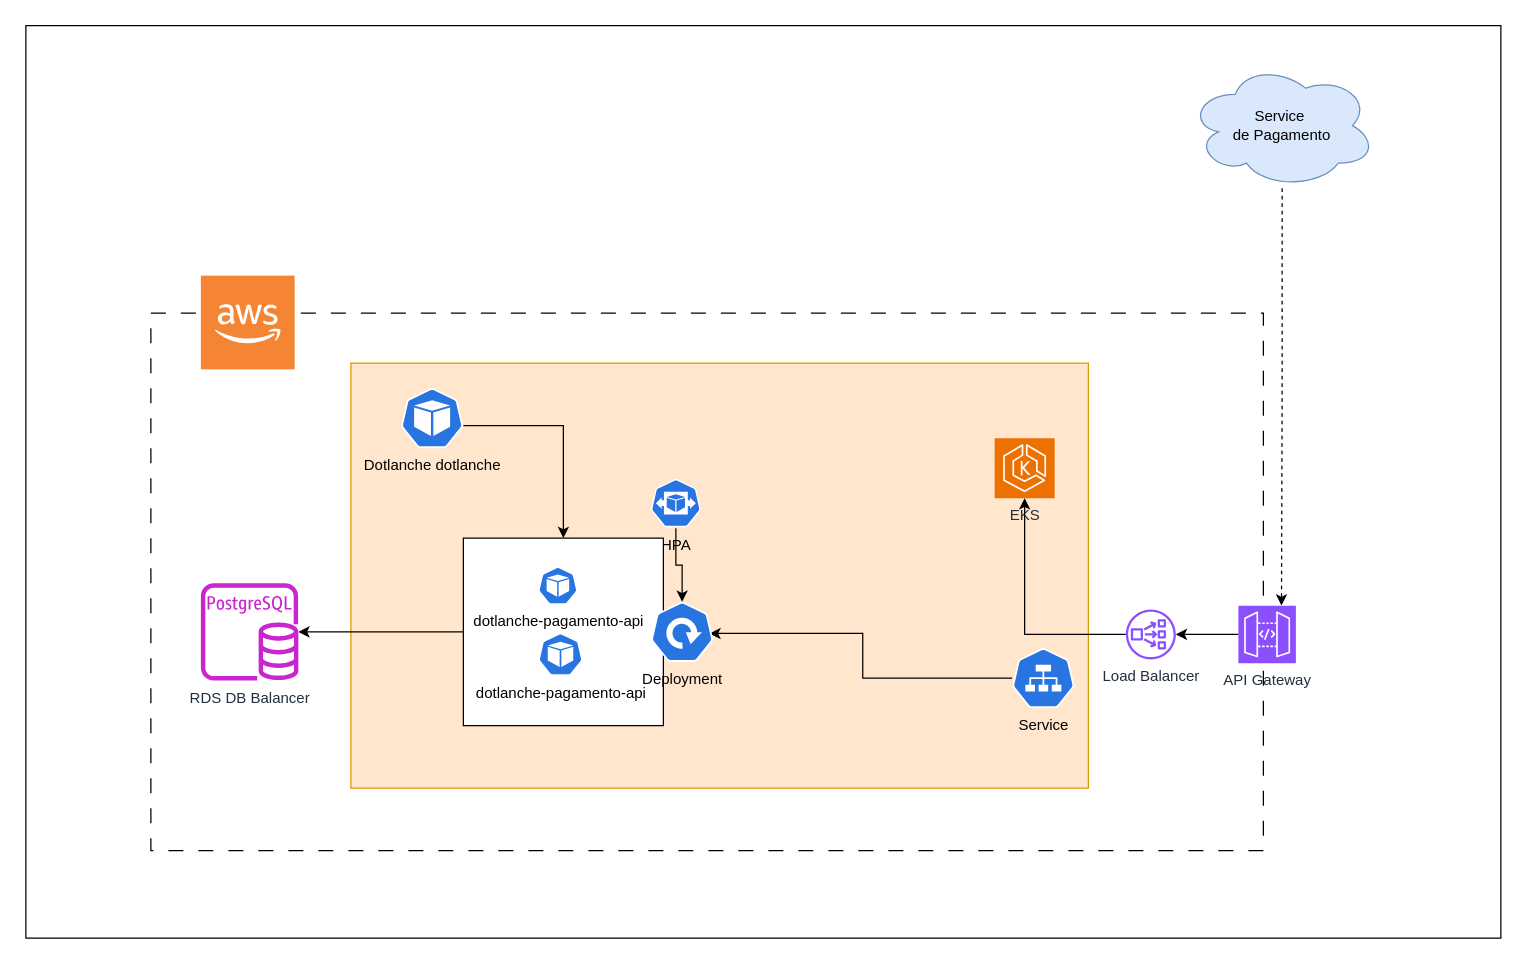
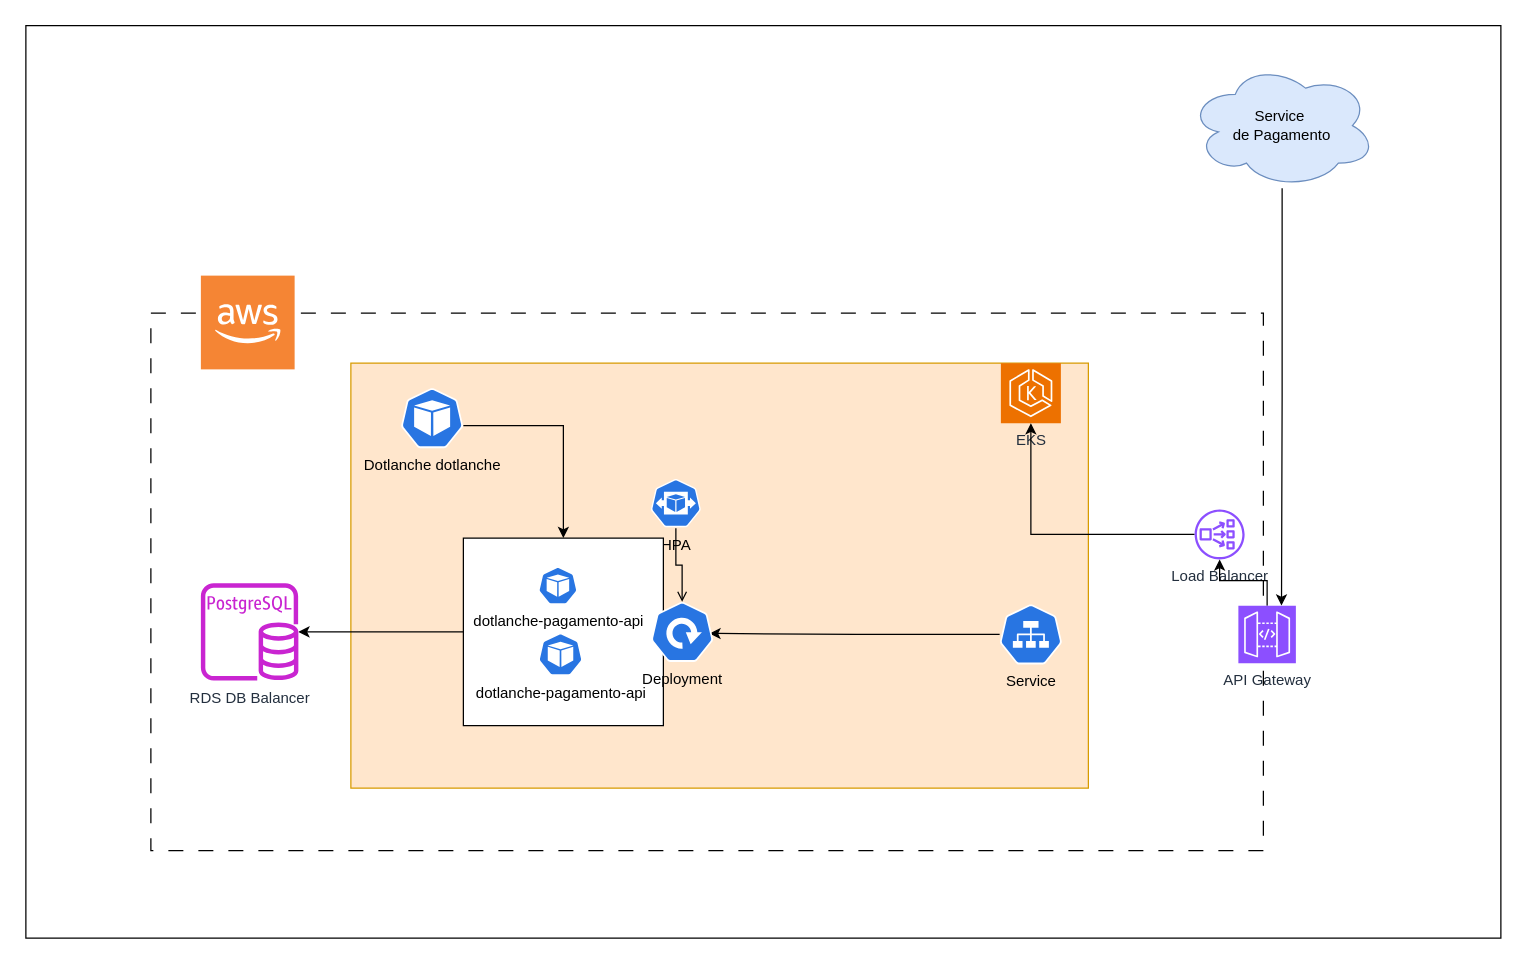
  <mxCell id="0" />
  <mxCell id="1" parent="0" />
  <mxCell id="2" value="" style="whiteSpace=wrap;html=1;" vertex="1" parent="1"><mxGeometry x="20" y="20" width="1180" height="730" as="geometry" /></mxCell>
  <mxCell id="3" value="" style="whiteSpace=wrap;html=1;dashed=1;dashPattern=12 12;" vertex="1" parent="1"><mxGeometry x="120" y="250" width="890" height="430" as="geometry" /></mxCell>
  <mxCell id="4" value="" style="whiteSpace=wrap;html=1;fillColor=#ffe6cc;strokeColor=#d79b00;" vertex="1" parent="1"><mxGeometry x="280" y="290" width="590" height="340" as="geometry" /></mxCell>
  <mxCell id="5" style="edgeStyle=orthogonalEdgeStyle;rounded=0;orthogonalLoop=1;jettySize=auto;html=1;" edge="1" parent="1" source="13" target="7"><mxGeometry relative="1" as="geometry" /></mxCell>
- <mxCell id="6" value="EKS" style="sketch=0;points=[[0,0,0],[0.25,0,0],[0.5,0,0],[0.75,0,0],[1,0,0],[0,1,0],[0.25,1,0],[0.5,1,0],[0.75,1,0],[1,1,0],[0,0.25,0],[0,0.5,0],[0,0.75,0],[1,0.25,0],[1,0.5,0],[1,0.75,0]];outlineConnect=0;fontColor=#232F3E;fillColor=#ED7100;strokeColor=#ffffff;dashed=0;verticalLabelPosition=bottom;verticalAlign=top;align=center;html=1;fontSize=12;fontStyle=0;aspect=fixed;shape=mxgraph.aws4.resourceIcon;resIcon=mxgraph.aws4.eks;" vertex="1" parent="1"><mxGeometry x="795" y="350" width="48" height="48" as="geometry" /></mxCell>
+ <mxCell id="6" value="EKS" style="sketch=0;points=[[0,0,0],[0.25,0,0],[0.5,0,0],[0.75,0,0],[1,0,0],[0,1,0],[0.25,1,0],[0.5,1,0],[0.75,1,0],[1,1,0],[0,0.25,0],[0,0.5,0],[0,0.75,0],[1,0.25,0],[1,0.5,0],[1,0.75,0]];outlineConnect=0;fontColor=#232F3E;fillColor=#ED7100;strokeColor=#ffffff;dashed=0;verticalLabelPosition=bottom;verticalAlign=top;align=center;html=1;fontSize=12;fontStyle=0;aspect=fixed;shape=mxgraph.aws4.resourceIcon;resIcon=mxgraph.aws4.eks;" vertex="1" parent="1"><mxGeometry x="800" y="290" width="48" height="48" as="geometry" /></mxCell>
  <mxCell id="7" value="RDS DB Balancer" style="sketch=0;outlineConnect=0;fontColor=#232F3E;gradientColor=none;fillColor=#C925D1;strokeColor=none;dashed=0;verticalLabelPosition=bottom;verticalAlign=top;align=center;html=1;fontSize=12;fontStyle=0;aspect=fixed;pointerEvents=1;shape=mxgraph.aws4.rds_postgresql_instance;" vertex="1" parent="1"><mxGeometry x="160" y="466" width="78" height="78" as="geometry" /></mxCell>
- <mxCell id="8" style="edgeStyle=orthogonalEdgeStyle;rounded=0;orthogonalLoop=1;jettySize=auto;html=1;" edge="1" parent="1" source="9" target="16"><mxGeometry relative="1" as="geometry" /></mxCell>
+ <mxCell id="8" style="edgeStyle=orthogonalEdgeStyle;rounded=0;orthogonalLoop=1;jettySize=auto;html=1;endArrow=open;" edge="1" parent="1" source="9" target="16"><mxGeometry relative="1" as="geometry" /></mxCell>
  <mxCell id="9" value="HPA" style="aspect=fixed;sketch=0;html=1;dashed=0;whitespace=wrap;verticalLabelPosition=bottom;verticalAlign=top;fillColor=#2875E2;strokeColor=#ffffff;points=[[0.005,0.63,0],[0.1,0.2,0],[0.9,0.2,0],[0.5,0,0],[0.995,0.63,0],[0.72,0.99,0],[0.5,1,0],[0.28,0.99,0]];shape=mxgraph.kubernetes.icon2;prIcon=hpa" vertex="1" parent="1"><mxGeometry x="520" y="382" width="40" height="40" as="geometry" /></mxCell>
- <mxCell id="10" value="Service" style="aspect=fixed;sketch=0;html=1;dashed=0;whitespace=wrap;verticalLabelPosition=bottom;verticalAlign=top;fillColor=#2875E2;strokeColor=#ffffff;points=[[0.005,0.63,0],[0.1,0.2,0],[0.9,0.2,0],[0.5,0,0],[0.995,0.63,0],[0.72,0.99,0],[0.5,1,0],[0.28,0.99,0]];shape=mxgraph.kubernetes.icon2;prIcon=svc" vertex="1" parent="1"><mxGeometry x="809" y="518" width="50" height="48" as="geometry" /></mxCell>
+ <mxCell id="10" value="Service" style="aspect=fixed;sketch=0;html=1;dashed=0;whitespace=wrap;verticalLabelPosition=bottom;verticalAlign=top;fillColor=#2875E2;strokeColor=#ffffff;points=[[0.005,0.63,0],[0.1,0.2,0],[0.9,0.2,0],[0.5,0,0],[0.995,0.63,0],[0.72,0.99,0],[0.5,1,0],[0.28,0.99,0]];shape=mxgraph.kubernetes.icon2;prIcon=svc" vertex="1" parent="1"><mxGeometry x="799" y="483" width="50" height="48" as="geometry" /></mxCell>
  <mxCell id="11" style="edgeStyle=orthogonalEdgeStyle;rounded=0;orthogonalLoop=1;jettySize=auto;html=1;entryX=0.937;entryY=0.526;entryDx=0;entryDy=0;entryPerimeter=0;" edge="1" parent="1" source="10" target="16"><mxGeometry relative="1" as="geometry" /></mxCell>
  <mxCell id="12" value="" style="group" vertex="1" connectable="0" parent="1"><mxGeometry x="370" y="430" width="160" height="150" as="geometry" /></mxCell>
  <mxCell id="13" value="" style="whiteSpace=wrap;html=1;" vertex="1" parent="12"><mxGeometry width="160" height="150" as="geometry" /></mxCell>
  <mxCell id="14" value="dotlanche-pagamento-api" style="aspect=fixed;sketch=0;html=1;dashed=0;whitespace=wrap;verticalLabelPosition=bottom;verticalAlign=top;fillColor=#2875E2;strokeColor=#ffffff;points=[[0.005,0.63,0],[0.1,0.2,0],[0.9,0.2,0],[0.5,0,0],[0.995,0.63,0],[0.72,0.99,0],[0.5,1,0],[0.28,0.99,0]];shape=mxgraph.kubernetes.icon2;prIcon=pod" vertex="1" parent="12"><mxGeometry x="60" y="23" width="31.25" height="30" as="geometry" /></mxCell>
  <mxCell id="15" value="dotlanche-pagamento-api" style="aspect=fixed;sketch=0;html=1;dashed=0;whitespace=wrap;verticalLabelPosition=bottom;verticalAlign=top;fillColor=#2875E2;strokeColor=#ffffff;points=[[0.005,0.63,0],[0.1,0.2,0],[0.9,0.2,0],[0.5,0,0],[0.995,0.63,0],[0.72,0.99,0],[0.5,1,0],[0.28,0.99,0]];shape=mxgraph.kubernetes.icon2;prIcon=pod" vertex="1" parent="12"><mxGeometry x="60" y="76" width="35.42" height="34" as="geometry" /></mxCell>
  <mxCell id="16" value="Deployment" style="aspect=fixed;sketch=0;html=1;dashed=0;whitespace=wrap;verticalLabelPosition=bottom;verticalAlign=top;fillColor=#2875E2;strokeColor=#ffffff;points=[[0.005,0.63,0],[0.1,0.2,0],[0.9,0.2,0],[0.5,0,0],[0.995,0.63,0],[0.72,0.99,0],[0.5,1,0],[0.28,0.99,0]];shape=mxgraph.kubernetes.icon2;prIcon=deploy" vertex="1" parent="1"><mxGeometry x="520" y="481" width="50" height="48" as="geometry" /></mxCell>
  <mxCell id="17" value="" style="outlineConnect=0;dashed=0;verticalLabelPosition=bottom;verticalAlign=top;align=center;html=1;shape=mxgraph.aws3.cloud_2;fillColor=#F58534;gradientColor=none;" vertex="1" parent="1"><mxGeometry x="160" y="220" width="75" height="75" as="geometry" /></mxCell>
  <mxCell id="18" style="edgeStyle=orthogonalEdgeStyle;rounded=0;orthogonalLoop=1;jettySize=auto;html=1;" edge="1" parent="1" source="19" target="6"><mxGeometry relative="1" as="geometry" /></mxCell>
- <mxCell id="19" value="Load Balancer" style="sketch=0;outlineConnect=0;fontColor=#232F3E;gradientColor=none;fillColor=#8C4FFF;strokeColor=none;dashed=0;verticalLabelPosition=bottom;verticalAlign=top;align=center;html=1;fontSize=12;fontStyle=0;aspect=fixed;pointerEvents=1;shape=mxgraph.aws4.network_load_balancer;" vertex="1" parent="1"><mxGeometry x="900" y="487" width="40" height="40" as="geometry" /></mxCell>
+ <mxCell id="19" value="Load Balancer" style="sketch=0;outlineConnect=0;fontColor=#232F3E;gradientColor=none;fillColor=#8C4FFF;strokeColor=none;dashed=0;verticalLabelPosition=bottom;verticalAlign=top;align=center;html=1;fontSize=12;fontStyle=0;aspect=fixed;pointerEvents=1;shape=mxgraph.aws4.network_load_balancer;" vertex="1" parent="1"><mxGeometry x="955" y="407" width="40" height="40" as="geometry" /></mxCell>
  <mxCell id="20" style="edgeStyle=orthogonalEdgeStyle;rounded=0;orthogonalLoop=1;jettySize=auto;html=1;" edge="1" parent="1" source="21" target="19"><mxGeometry relative="1" as="geometry" /></mxCell>
  <mxCell id="21" value="API Gateway" style="sketch=0;points=[[0,0,0],[0.25,0,0],[0.5,0,0],[0.75,0,0],[1,0,0],[0,1,0],[0.25,1,0],[0.5,1,0],[0.75,1,0],[1,1,0],[0,0.25,0],[0,0.5,0],[0,0.75,0],[1,0.25,0],[1,0.5,0],[1,0.75,0]];outlineConnect=0;fontColor=#232F3E;fillColor=#8C4FFF;strokeColor=#ffffff;dashed=0;verticalLabelPosition=bottom;verticalAlign=top;align=center;html=1;fontSize=12;fontStyle=0;aspect=fixed;shape=mxgraph.aws4.resourceIcon;resIcon=mxgraph.aws4.api_gateway;" vertex="1" parent="1"><mxGeometry x="990" y="484" width="46" height="46" as="geometry" /></mxCell>
  <mxCell id="22" value="Service&amp;nbsp;&lt;div&gt;de Pagamento&lt;/div&gt;" style="ellipse;shape=cloud;whiteSpace=wrap;html=1;fillColor=#dae8fc;strokeColor=#6c8ebf;" vertex="1" parent="1"><mxGeometry x="950" y="50" width="150" height="100" as="geometry" /></mxCell>
- <mxCell id="23" style="edgeStyle=orthogonalEdgeStyle;rounded=0;orthogonalLoop=1;jettySize=auto;html=1;entryX=0.75;entryY=0;entryDx=0;entryDy=0;entryPerimeter=0;dashed=1;" edge="1" parent="1" source="22" target="21"><mxGeometry relative="1" as="geometry" /></mxCell>
+ <mxCell id="23" style="edgeStyle=orthogonalEdgeStyle;rounded=0;orthogonalLoop=1;jettySize=auto;html=1;entryX=0.75;entryY=0;entryDx=0;entryDy=0;entryPerimeter=0;" edge="1" parent="1" source="22" target="21"><mxGeometry relative="1" as="geometry" /></mxCell>
  <mxCell id="24" style="edgeStyle=orthogonalEdgeStyle;rounded=0;orthogonalLoop=1;jettySize=auto;html=1;entryX=0.5;entryY=0;entryDx=0;entryDy=0;" edge="1" parent="1" source="25" target="13"><mxGeometry relative="1" as="geometry"><Array as="points"><mxPoint x="450" y="340" /></Array></mxGeometry></mxCell>
  <mxCell id="25" value="Dotlanche dotlanche" style="aspect=fixed;sketch=0;html=1;dashed=0;whitespace=wrap;verticalLabelPosition=bottom;verticalAlign=top;fillColor=#2875E2;strokeColor=#ffffff;points=[[0.005,0.63,0],[0.1,0.2,0],[0.9,0.2,0],[0.5,0,0],[0.995,0.63,0],[0.72,0.99,0],[0.5,1,0],[0.28,0.99,0]];shape=mxgraph.kubernetes.icon2;prIcon=pod" vertex="1" parent="1"><mxGeometry x="320" y="310" width="50" height="48" as="geometry" /></mxCell>
